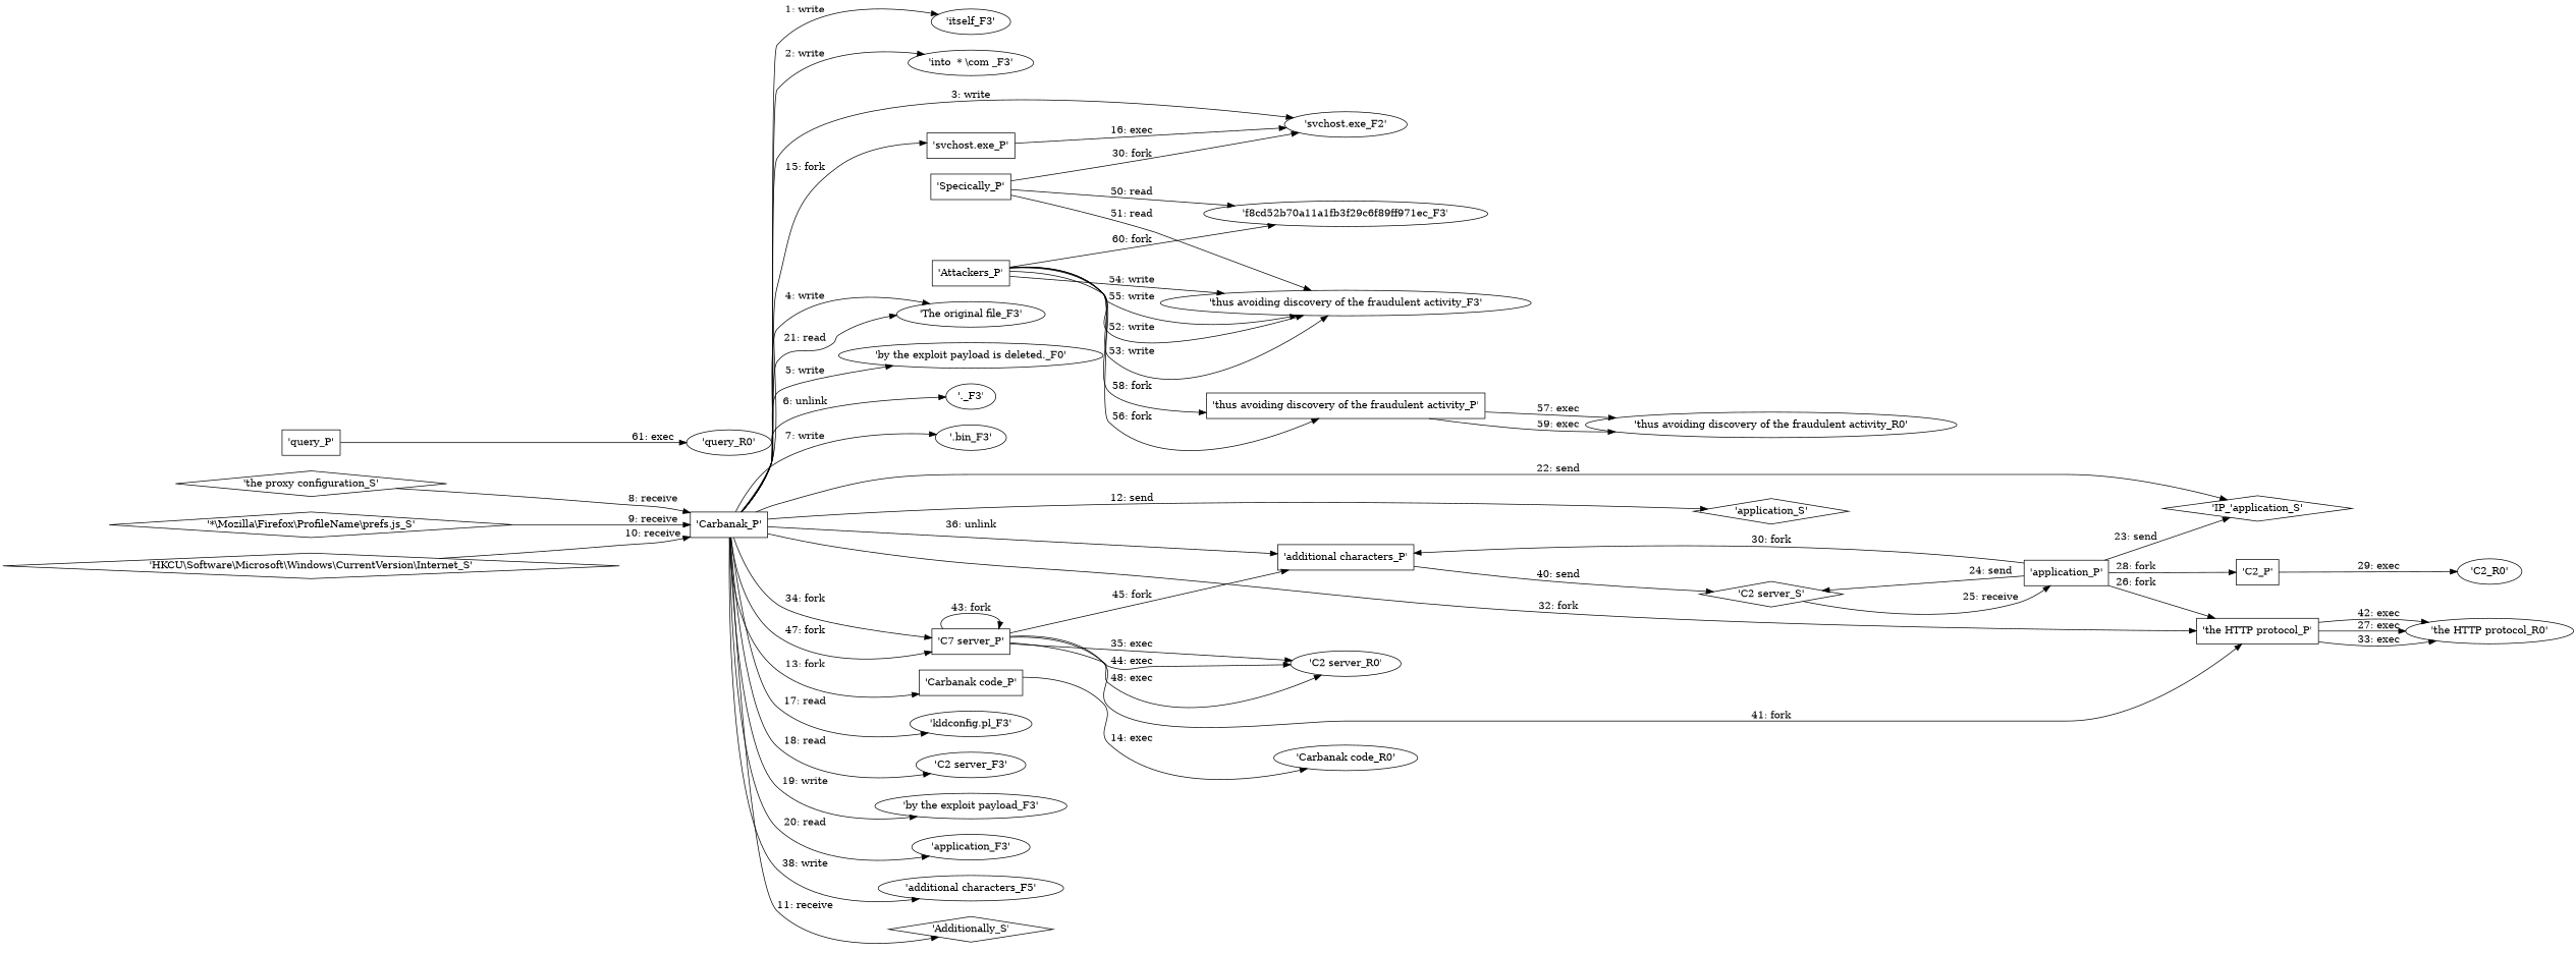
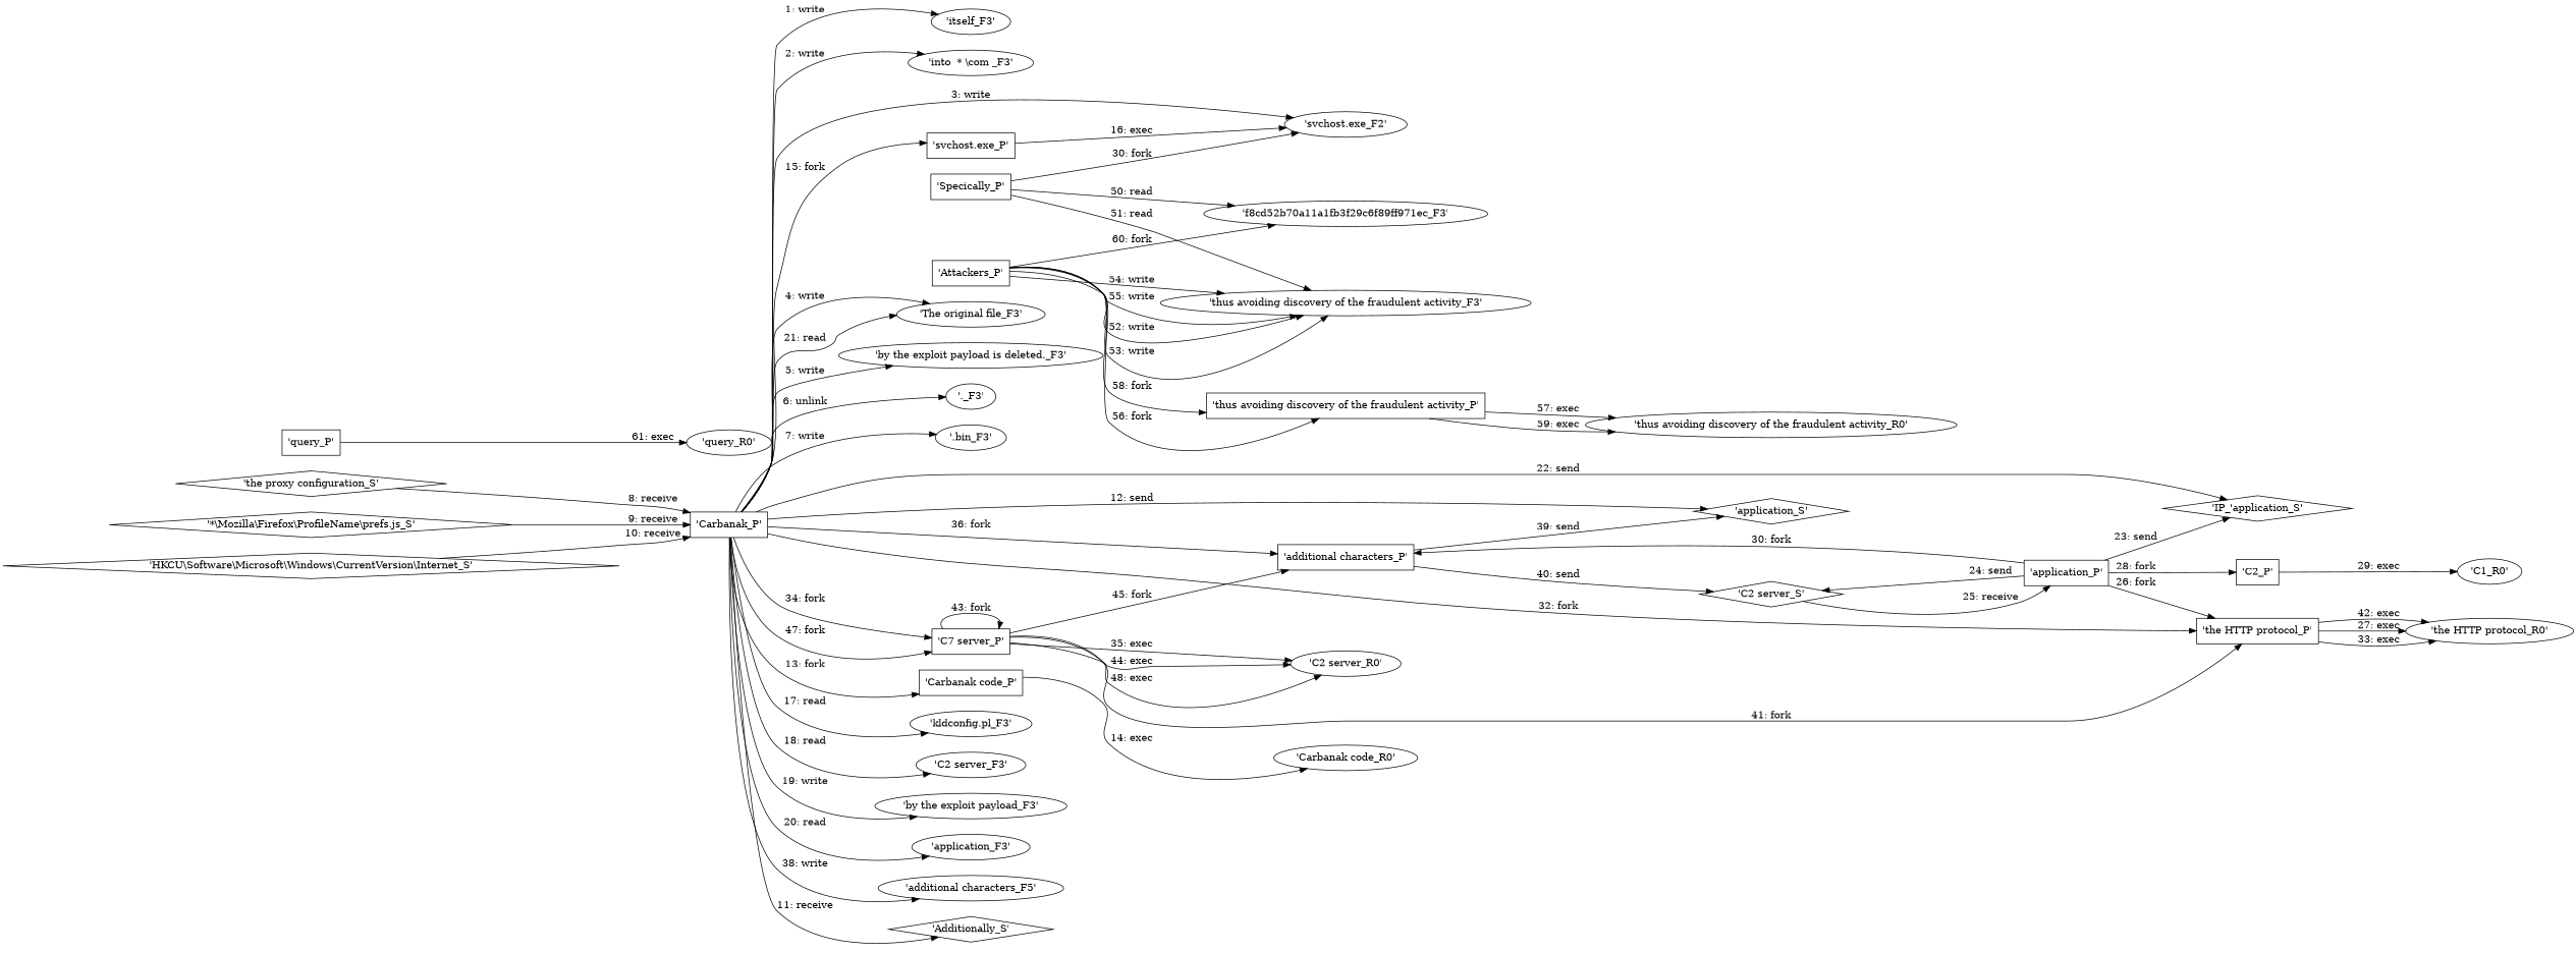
  digraph {
    engine=neato
    fixedsize=false
    fontsize=10
    nodesep=0.3
    rankdir=LR
    ranksep=0
    splines=true
    node [node_type=file shape=ellipse]
    "'Carbanak_P'" [node_type=Process shape=box]
    "'itself_F3'"
    "'into \ * \\com \_F3'"
    "'svchost.exe_F2'"
    "'The original file_F3'"
-   "'by the exploit payload is deleted._F3'" [label="'by the exploit payload is deleted._F0'"]
+   "'by the exploit payload is deleted._F3'"
    "'._F3'"
    "'.bin_F3'"
    "'application_S'" [node_type=Socket shape=diamond]
    "'Carbanak code_P'" [node_type=Process shape=box]
    "'svchost.exe_P'" [node_type=Process shape=box]
    "'kldconfig.pl_F3'"
    "'C2 server_F3'"
    "'by the exploit payload_F3'"
    "'application_F3'"
    "'IP_'application_S'" [node_type=Socket shape=diamond]
    "'the HTTP protocol_P'" [node_type=Process shape=box]
    "'additional characters_P'" [node_type=Process shape=box]
    n19 [label="'C7 server_P'" node_type=Process shape=box]
    n20 [label="'additional characters_F5'"]
    "'Additionally_S'" [node_type=Socket shape=diamond]
    "'Carbanak code_R0'" [node_type=File]
    "'the HTTP protocol_R0'" [node_type=File]
    "'C2 server_S'" [node_type=Socket shape=diamond]
    "'C2 server_R0'" [node_type=File]
    "'the proxy configuration_S'" [node_type=Socket shape=diamond]
    "'*\\Mozilla\\Firefox\\ProfileName\\prefs.js_S'" [node_type=Socket shape=diamond]
    "'HKCU\\Software\\Microsoft\\Windows\\CurrentVersion\\Internet_S'" [node_type=Socket shape=diamond]
    "'application_P'" [node_type=Process shape=box]
    "'C2_P'" [node_type=Process shape=box]
-   "'C2_R0'" [node_type=File]
+   "'C2_R0'" [node_type=File label="'C1_R0'"]
    "'Specically_P'" [node_type=Process shape=box]
    "'f8cd52b70a11a1fb3f29c6f89ff971ec_F3'"
    "'thus avoiding discovery of the fraudulent activity_F3'"
    "'Attackers_P'" [node_type=Process shape=box]
    "'thus avoiding discovery of the fraudulent activity_P'" [node_type=Process shape=box]
    "'thus avoiding discovery of the fraudulent activity_R0'" [node_type=File]
    "'query_P'" [node_type=Process shape=box]
    "'query_R0'" [node_type=File]
    "'Carbanak_P'" -> "'itself_F3'" [label="1: write"]
    "'Carbanak_P'" -> "'into \ * \\com \_F3'" [label="2: write"]
    "'Carbanak_P'" -> "'svchost.exe_F2'" [label="3: write"]
    "'Carbanak_P'" -> "'The original file_F3'" [label="4: write"]
    "'Carbanak_P'" -> "'The original file_F3'" [label="21: read"]
    "'Carbanak_P'" -> "'by the exploit payload is deleted._F3'" [label="5: write"]
    "'Carbanak_P'" -> "'._F3'" [label="6: unlink"]
    "'Carbanak_P'" -> "'.bin_F3'" [label="7: write"]
    "'Carbanak_P'" -> "'application_S'" [label="12: send"]
    "'Carbanak_P'" -> "'Carbanak code_P'" [label="13: fork"]
    "'Carbanak_P'" -> "'svchost.exe_P'" [label="15: fork"]
    "'Carbanak_P'" -> "'kldconfig.pl_F3'" [label="17: read"]
    "'Carbanak_P'" -> "'C2 server_F3'" [label="18: read"]
    "'Carbanak_P'" -> "'by the exploit payload_F3'" [label="19: write"]
    "'Carbanak_P'" -> "'application_F3'" [label="20: read"]
    "'Carbanak_P'" -> "'IP_'application_S'" [label="22: send"]
    "'Carbanak_P'" -> "'the HTTP protocol_P'" [label="32: fork"]
-   "'Carbanak_P'" -> "'additional characters_P'" [label="36: unlink"]
+   "'Carbanak_P'" -> "'additional characters_P'" [label="36: fork"]
    "'Carbanak_P'" -> n19 [label="34: fork"]
    "'Carbanak_P'" -> n19 [label="47: fork"]
    "'Carbanak_P'" -> n20 [label="38: write"]
    "'Carbanak_P'" -> "'Additionally_S'" [label="11: receive"]
    "'Carbanak code_P'" -> "'Carbanak code_R0'" [label="14: exec"]
    "'svchost.exe_P'" -> "'svchost.exe_F2'" [label="16: exec"]
    "'the HTTP protocol_P'" -> "'the HTTP protocol_R0'" [label="27: exec"]
    "'the HTTP protocol_P'" -> "'the HTTP protocol_R0'" [label="33: exec"]
    "'the HTTP protocol_P'" -> "'the HTTP protocol_R0'" [label="42: exec"]
+   "'additional characters_P'" -> "'application_S'" [label="39: send"]
    "'additional characters_P'" -> "'C2 server_S'" [label="40: send"]
    n19 -> "'the HTTP protocol_P'" [label="41: fork"]
    n19 -> "'additional characters_P'" [label="45: fork"]
    n19 -> n19 [label="43: fork"]
    n19 -> "'C2 server_R0'" [label="35: exec"]
    n19 -> "'C2 server_R0'" [label="44: exec"]
    n19 -> "'C2 server_R0'" [label="48: exec"]
    "'C2 server_S'" -> "'application_P'" [label="25: receive"]
    "'the proxy configuration_S'" -> "'Carbanak_P'" [label="8: receive"]
    "'*\\Mozilla\\Firefox\\ProfileName\\prefs.js_S'" -> "'Carbanak_P'" [label="9: receive"]
    "'HKCU\\Software\\Microsoft\\Windows\\CurrentVersion\\Internet_S'" -> "'Carbanak_P'" [label="10: receive"]
    "'application_P'" -> "'IP_'application_S'" [label="23: send"]
    "'application_P'" -> "'the HTTP protocol_P'" [label="26: fork"]
    "'application_P'" -> "'additional characters_P'" [label="30: fork"]
    "'application_P'" -> "'C2 server_S'" [label="24: send"]
    "'application_P'" -> "'C2_P'" [label="28: fork"]
    "'C2_P'" -> "'C2_R0'" [label="29: exec"]
    "'Specically_P'" -> "'svchost.exe_F2'" [label="30: fork"]
    "'Specically_P'" -> "'f8cd52b70a11a1fb3f29c6f89ff971ec_F3'" [label="50: read"]
    "'Specically_P'" -> "'thus avoiding discovery of the fraudulent activity_F3'" [label="51: read"]
    "'Attackers_P'" -> "'f8cd52b70a11a1fb3f29c6f89ff971ec_F3'" [label="60: fork"]
    "'Attackers_P'" -> "'thus avoiding discovery of the fraudulent activity_F3'" [label="52: write"]
    "'Attackers_P'" -> "'thus avoiding discovery of the fraudulent activity_F3'" [label="53: write"]
    "'Attackers_P'" -> "'thus avoiding discovery of the fraudulent activity_F3'" [label="54: write"]
    "'Attackers_P'" -> "'thus avoiding discovery of the fraudulent activity_F3'" [label="55: write"]
    "'Attackers_P'" -> "'thus avoiding discovery of the fraudulent activity_P'" [label="56: fork"]
    "'Attackers_P'" -> "'thus avoiding discovery of the fraudulent activity_P'" [label="58: fork"]
    "'thus avoiding discovery of the fraudulent activity_P'" -> "'thus avoiding discovery of the fraudulent activity_R0'" [label="57: exec"]
    "'thus avoiding discovery of the fraudulent activity_P'" -> "'thus avoiding discovery of the fraudulent activity_R0'" [label="59: exec"]
    "'query_P'" -> "'query_R0'" [label="61: exec"]
  }
